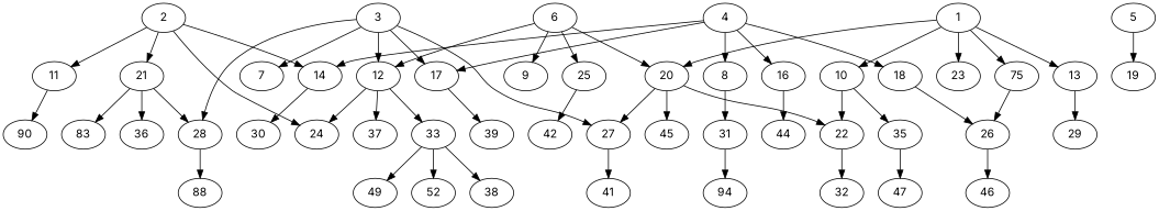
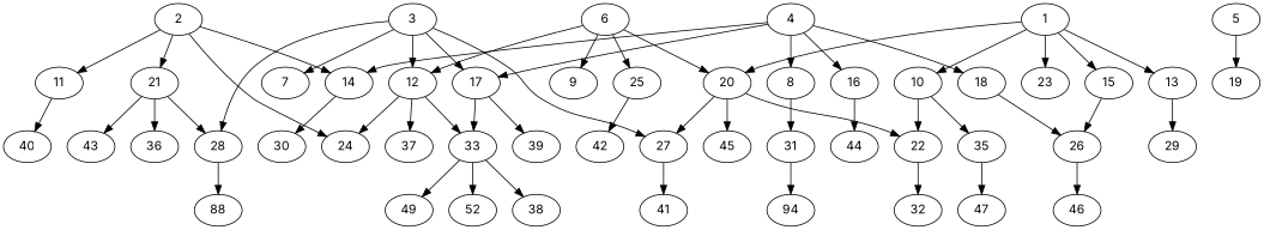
  digraph {
    fontname=Inter
    node [alpha=0.05 fontname=Inter]
    edge [fontname=Inter]
    1 [alpha=0.12]
    10 [alpha=0.03]
    13 [alpha=0.09]
-   15 [alpha=0.02 label=75]
+   15 [alpha=0.02]
    20 [alpha=0.09]
    23
    22 [alpha=0.07]
    35 [alpha=0.01]
    29 [alpha=0.10]
    26 [alpha=0.13]
    27 [alpha=0.20]
    45 [alpha=0.03]
    32 [alpha=0.17]
    47
    46
    41 [alpha=0.14]
    2 [alpha=0.00]
    11 [alpha=0.08]
    14 [alpha=0.09]
    21 [alpha=0.04]
    24 [alpha=0.20]
-   40 [alpha=0.03 label=90]
+   40 [alpha=0.03]
    30 [alpha=0.14]
    28 [alpha=0.17]
    36 [alpha=0.12]
-   43 [alpha=0.10 label=83]
+   43 [alpha=0.10]
    n27 [alpha=0.18 label=88]
    3 [alpha=0.13]
    7 [alpha=0.02]
    12 [alpha=0.17]
    17 [alpha=0.19]
    33
    37 [alpha=0.09]
    39 [alpha=0.10]
    38 [alpha=0.06]
    49 [alpha=0.16]
    n37 [alpha=0.06 label=52]
    4 [alpha=0.15]
    8
    16 [alpha=0.09]
    18 [alpha=0.17]
    31
    44 [alpha=0.04]
    n44 [alpha=0.10 label=94]
    5 [alpha=0.14]
    19 [alpha=0.19]
    6 [alpha=0.13]
    9 [alpha=0.03]
    25 [alpha=0.00]
    42 [alpha=0.01]
    1 -> 10
    1 -> 13
    1 -> 15
    1 -> 20
    1 -> 23
    10 -> 22
    10 -> 35
    13 -> 29
    15 -> 26
    20 -> 22
    20 -> 27
    20 -> 45
    22 -> 32
    35 -> 47
    26 -> 46
    27 -> 41
    2 -> 11
    2 -> 14
    2 -> 21
    2 -> 24
    11 -> 40
    14 -> 30
    21 -> 28
    21 -> 36
    21 -> 43
    28 -> n27
    3 -> 27
    3 -> 28
    3 -> 7
    3 -> 12
    3 -> 17
    12 -> 24
    12 -> 33
    12 -> 37
+   17 -> 33
    17 -> 39
    33 -> 38
    33 -> 49
    33 -> n37
    4 -> 14
    4 -> 17
    4 -> 8
    4 -> 16
    4 -> 18
    8 -> 31
    16 -> 44
    18 -> 26
    31 -> n44
    5 -> 19
    6 -> 20
    6 -> 12
    6 -> 9
    6 -> 25
    25 -> 42
  }
